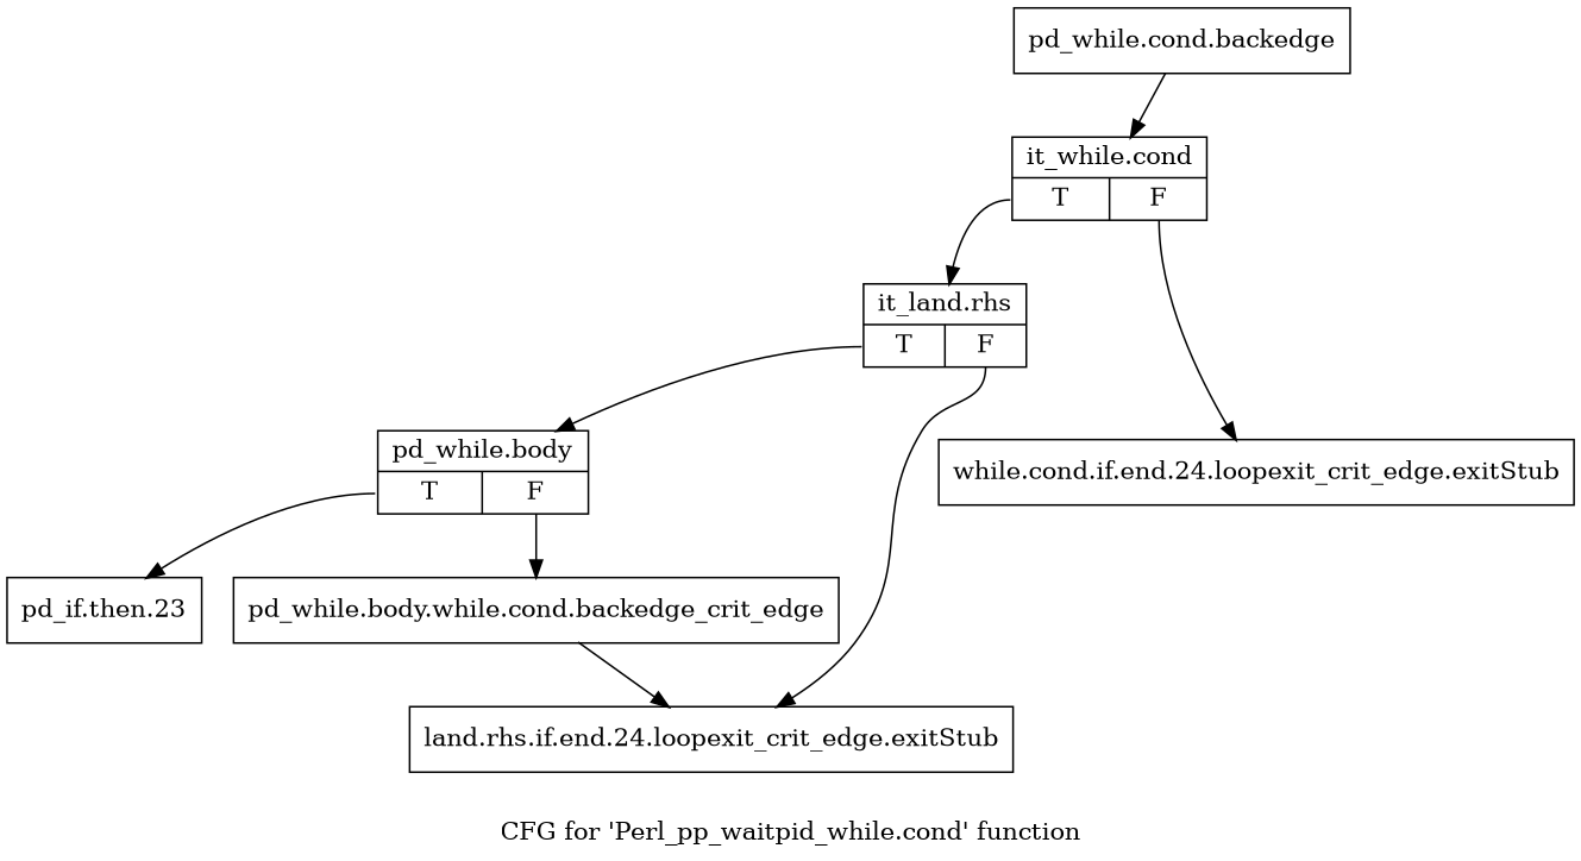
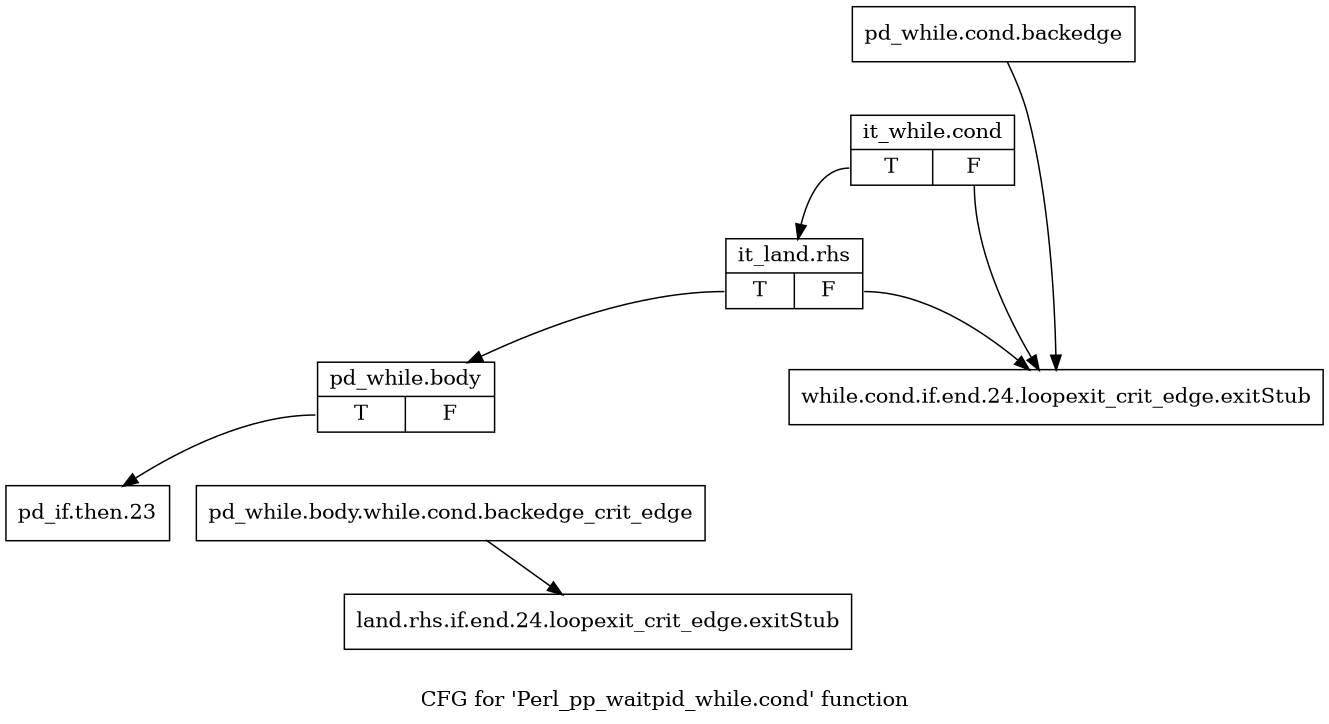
  digraph {
    label="CFG for 'Perl_pp_waitpid_while.cond' function"
    node [shape=record]
    edge [tailport=s1]
    n1 [label="{it_while.cond|{<s0>T|<s1>F}}"]
    n2 [label="{while.cond.if.end.24.loopexit_crit_edge.exitStub}"]
    n3 [label="{it_land.rhs|{<s0>T|<s1>F}}"]
    n4 [label="{land.rhs.if.end.24.loopexit_crit_edge.exitStub}"]
    n5 [label="{pd_while.body|{<s0>T|<s1>F}}"]
    n6 [label="{pd_if.then.23}"]
    n7 [label="{pd_while.body.while.cond.backedge_crit_edge}"]
    n8 [label="{pd_while.cond.backedge}"]
    n1 -> n2
    n1 -> n3 [tailport=s0]
-   n3 -> n4
+   n3 -> n2
    n3 -> n5 [tailport=s0]
    n5 -> n6 [tailport=s0]
-   n5 -> n7
    n7 -> n4 [tailport=""]
-   n8 -> n1 [tailport=""]
+   n8 -> n2 [tailport=""]
  }
